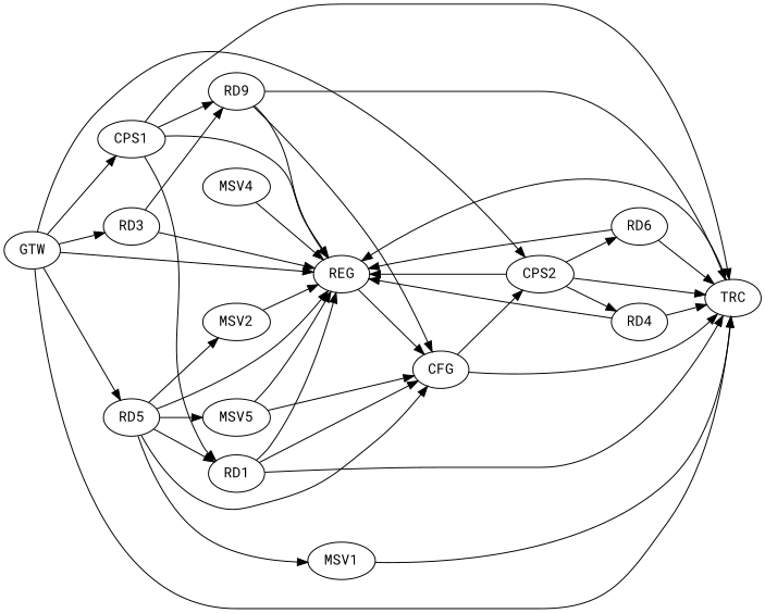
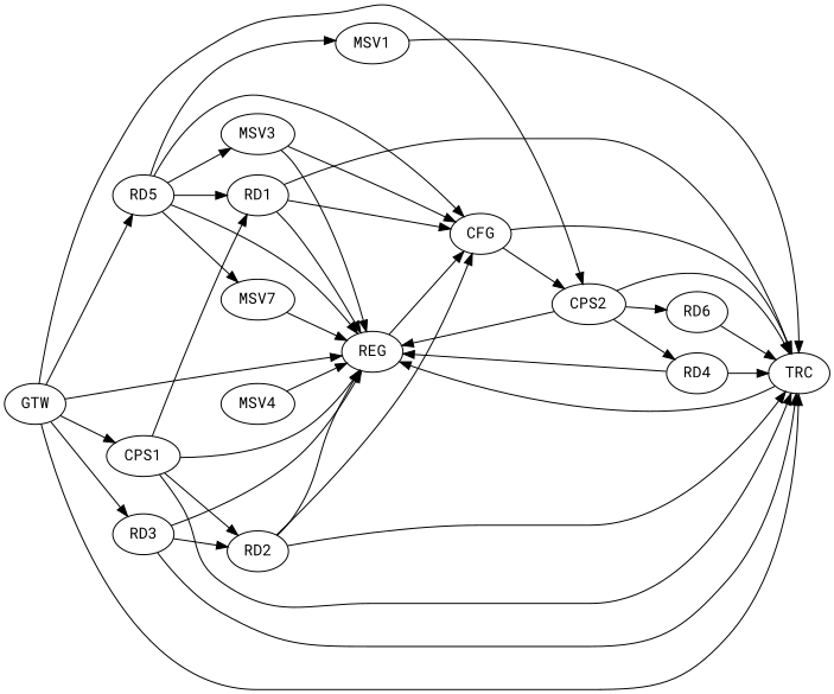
  strict digraph {
    fontname="Roboto Mono"
    rankdir=LR
    node [fontname="Roboto Mono"]
    edge [fontname="Roboto Mono"]
    n1 [label=RD1]
    n2 [label=REG]
    n3 [label=CFG]
    n4 [label=TRC]
    n5 [label=CPS2]
-   n6 [label=RD9]
+   n6 [label=RD2]
    n7 [label=RD3]
    n8 [label=RD4]
    n9 [label=RD5]
    n10 [label=MSV1]
-   n11 [label=MSV2]
-   n12 [label=MSV5]
+   n11 [label=MSV7]
+   n12 [label=MSV3]
    n13 [label=MSV4]
    n14 [label=RD6]
    n15 [label=CPS1]
    n16 [label=GTW]
    n1 -> n2
    n1 -> n3
    n1 -> n4
    n2 -> n3
    n3 -> n4
    n3 -> n5
    n4 -> n2
    n5 -> n2
    n5 -> n4
    n5 -> n8
    n5 -> n14
    n6 -> n2
    n6 -> n3
    n6 -> n4
    n7 -> n2
+   n7 -> n4
    n7 -> n6
    n8 -> n2
    n8 -> n4
    n9 -> n1
    n9 -> n2
    n9 -> n3
    n9 -> n10
    n9 -> n11
    n9 -> n12
    n10 -> n4
    n11 -> n2
    n12 -> n2
    n12 -> n3
    n13 -> n2
-   n14 -> n2
    n14 -> n4
    n15 -> n1
    n15 -> n2
    n15 -> n4
    n15 -> n6
    n16 -> n2
    n16 -> n4
    n16 -> n5
    n16 -> n7
    n16 -> n9
    n16 -> n15
  }
